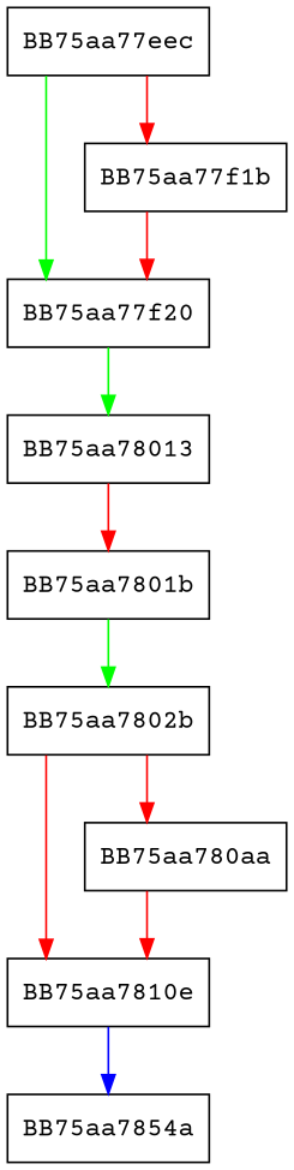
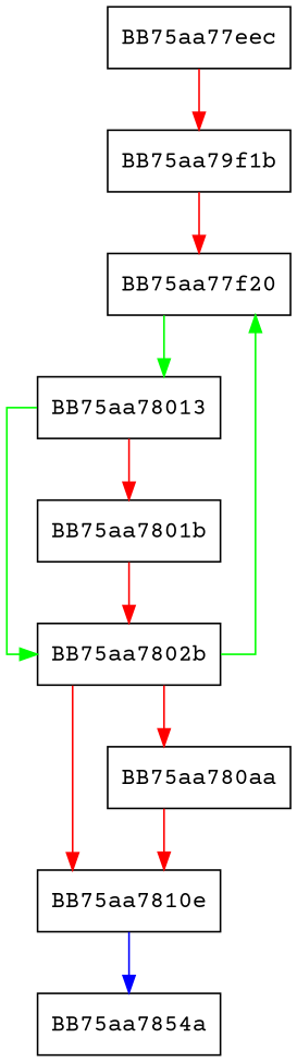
  digraph {
    fontname="Courier Prime"
    splines=ortho
    node [fontname="Courier Prime" shape=box]
    edge [color=red fontname="Courier Prime"]
    BB75aa77eec
    BB75aa77f20
-   BB75aa77f1b
+   BB75aa77f1b [label=BB75aa79f1b]
    BB75aa78013
    BB75aa7802b
    BB75aa7801b
    BB75aa7810e
    BB75aa780aa
    n9 [label=BB75aa7854a]
-   BB75aa77eec -> BB75aa77f20 [color=green]
+   BB75aa7802b -> BB75aa77f20 [color=green]
    BB75aa77eec -> BB75aa77f1b
    BB75aa77f20 -> BB75aa78013 [color=green]
    BB75aa77f1b -> BB75aa77f20
+   BB75aa78013 -> BB75aa7802b [color=green]
    BB75aa78013 -> BB75aa7801b
    BB75aa7802b -> BB75aa7810e
    BB75aa7802b -> BB75aa780aa
-   BB75aa7801b -> BB75aa7802b [color=green]
+   BB75aa7801b -> BB75aa7802b
    BB75aa7810e -> n9 [color=blue]
    BB75aa780aa -> BB75aa7810e
  }
